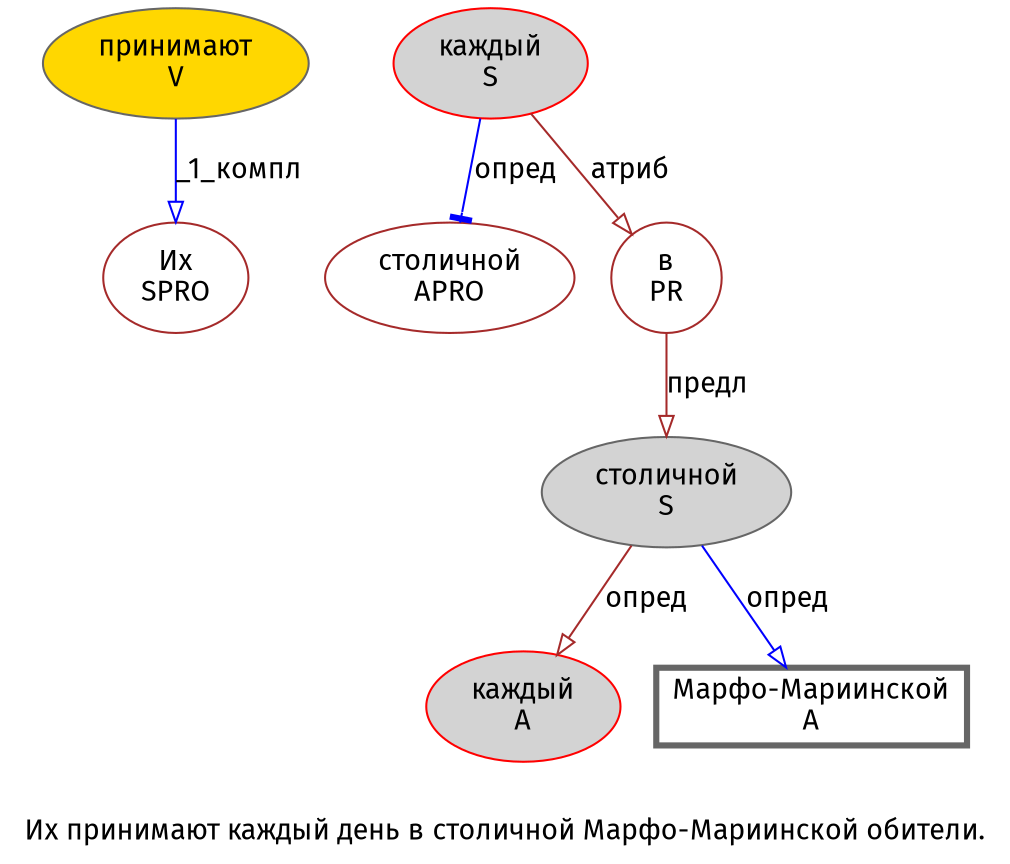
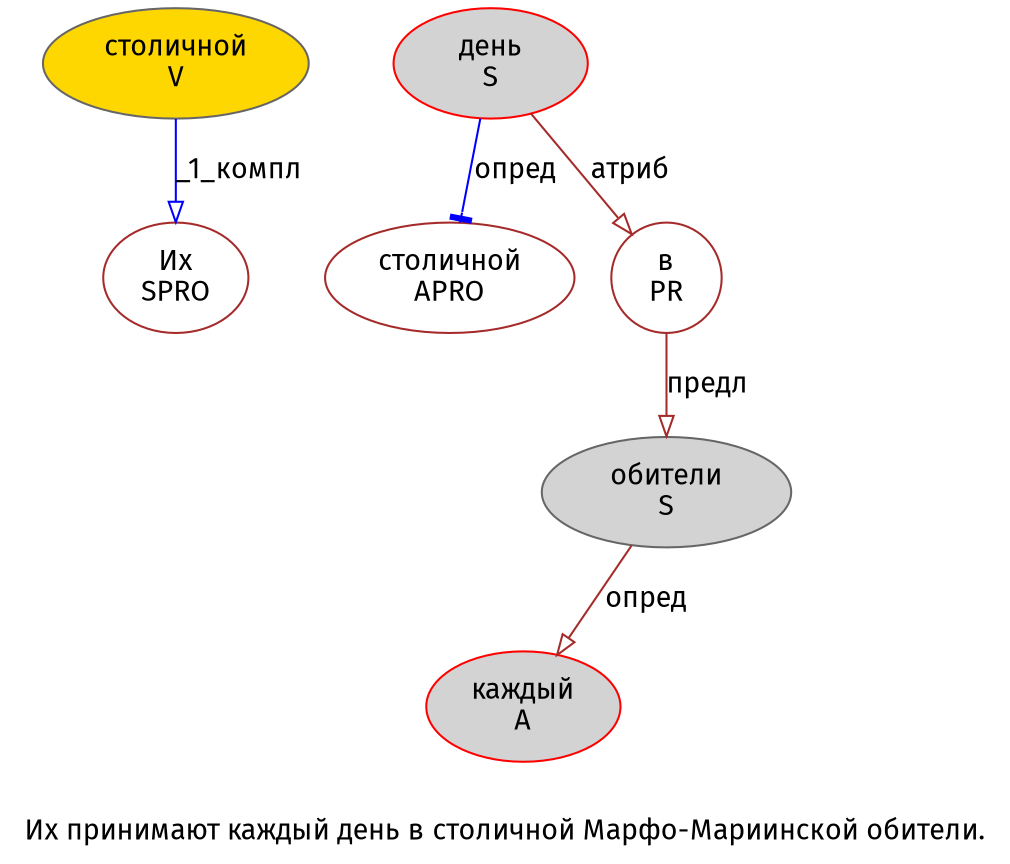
  digraph {
    fontname="Fira Sans"
    label="Их принимают каждый день в столичной Марфо-Мариинской обители."
    node [color=brown fillcolor=white fontname="Fira Sans" penwidth=1 shape=ellipse style=filled]
    edge [arrowhead=onormal color=blue fontname="Fira Sans"]
    n1 [label="Их\nSPRO"]
-   n2 [color=gray40 fillcolor=gold label="принимают\nV"]
-   n3 [color=red fillcolor=lightgrey label="каждый\nS"]
+   n2 [color=gray40 fillcolor=gold label="столичной\nV"]
+   n3 [color=red fillcolor=lightgrey label="день\nS"]
    n4 [label="столичной\nAPRO"]
    n5 [label="в\nPR"]
-   n6 [color=gray40 fillcolor=lightgrey label="столичной\nS"]
+   n6 [color=gray40 fillcolor=lightgrey label="обители\nS"]
    n7 [color=red fillcolor=lightgrey label="каждый\nA"]
-   n8 [color=gray40 label="Марфо-Мариинской\nA" penwidth=3 shape=box]
    n2 -> n1 [label="_1_компл"]
    n3 -> n4 [arrowhead=tee label="опред"]
    n3 -> n5 [color=brown label="атриб"]
    n5 -> n6 [color=brown label="предл"]
    n6 -> n7 [color=brown label="опред"]
-   n6 -> n8 [label="опред"]
  }
